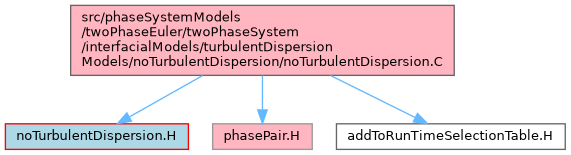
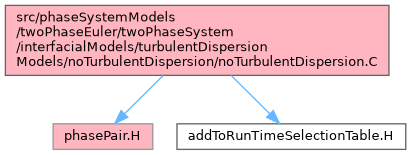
  digraph {
    node [fillcolor=lightpink fontname=Helvetica fontsize=10 shape=box style=filled]
    edge [color=steelblue1 fontname=Helvetica fontsize=10 labelfontname=Helvetica labelfontsize=10 style=solid]
    n1 [color=gray40 fontcolor=black height=0.2 label="src/phaseSystemModels\l/twoPhaseEuler/twoPhaseSystem\l/interfacialModels/turbulentDispersion\lModels/noTurbulentDispersion/noTurbulentDispersion.C" width=0.4]
-   n2 [color=red fillcolor=lightblue height=0.2 label="noTurbulentDispersion.H" width=0.4]
    n3 [color=grey60 height=0.2 label="phasePair.H" width=0.4]
    n4 [color=grey40 fillcolor=white height=0.2 label="addToRunTimeSelectionTable.H" width=0.4]
-   n1 -> n2
    n1 -> n3
    n1 -> n4
  }
